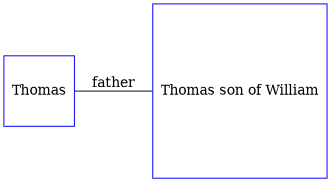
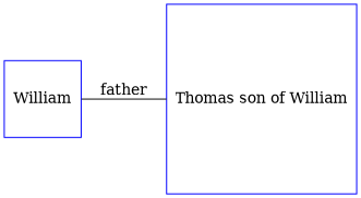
  digraph {
    rankdir=LR
    node [color=blue regular=1 shape=box]
    n1 [label="Thomas son of William"]
-   n2 [label=Thomas]
+   n2 [label=William]
    n2 -> n1 [arrowsize=0.0 dir=none label=father]
  }
